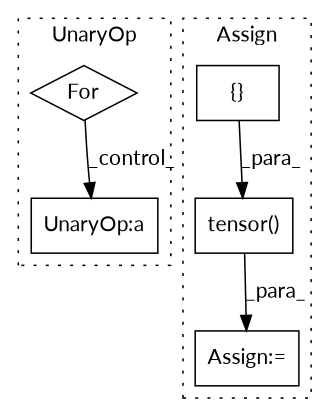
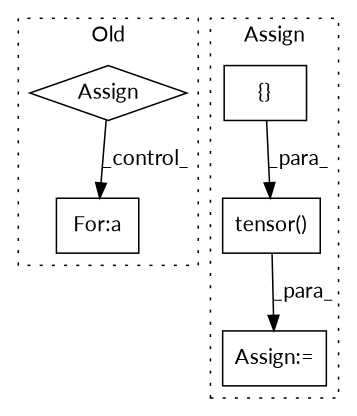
  digraph {
    fontname=Lato
    node [fontname=Lato shape=box]
    edge [fontname=Lato]
-   n1 [a=107 l="4,18" label=For s="7436,7464" shape=diamond]
-   n2 [a=61 l=33 label="UnaryOp:a" s=7485]
+   n1 [a=107 l="4,18" label=Assign s="7436,7464" shape=diamond]
+   n2 [a=61 l=33 label="For:a" s=7485]
    n3 [a=75 l="13,55" label="tensor()" s="7184,7199"]
    n4 [a=68 l=3 label="Assign:=" s=7181]
    n5 [a=59 l="2,1" label="{}" s="7197,7197"]
    subgraph cluster_1 {
-     label=UnaryOp
+     label=Old
      style=dotted
      n1
      n2
    }
    subgraph cluster_2 {
      label=Assign
      style=dotted
      n3
      n4
      n5
    }
    n1 -> n2 [label=_control_]
    n3 -> n4 [label=_para_]
    n5 -> n3 [label=_para_]
  }
